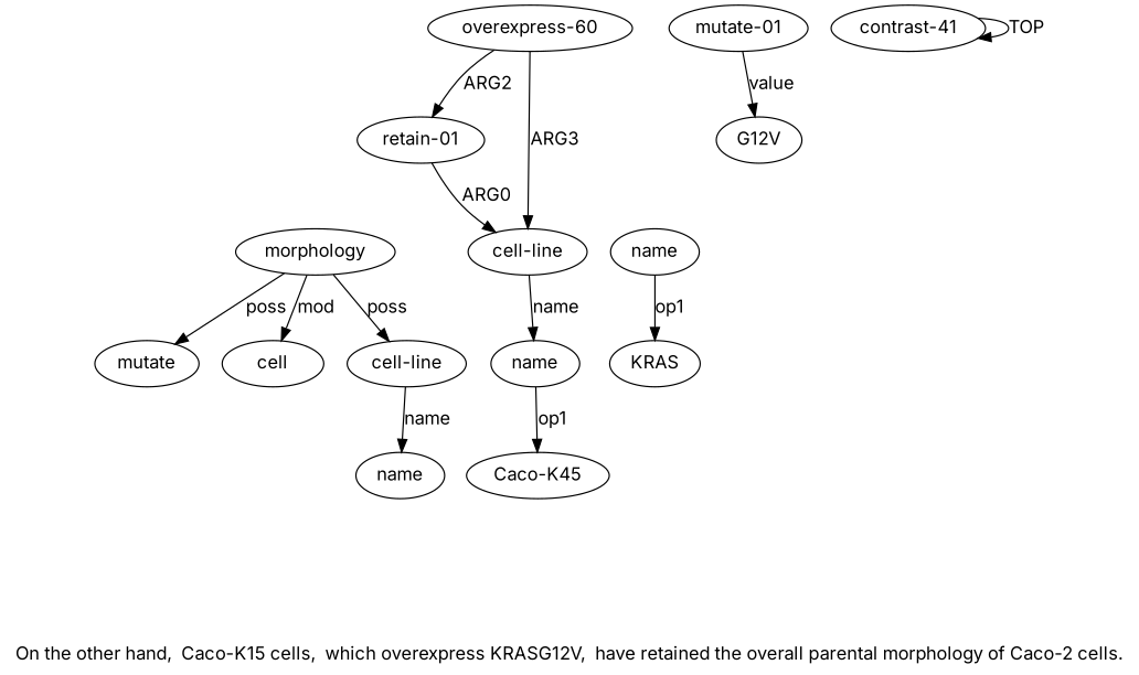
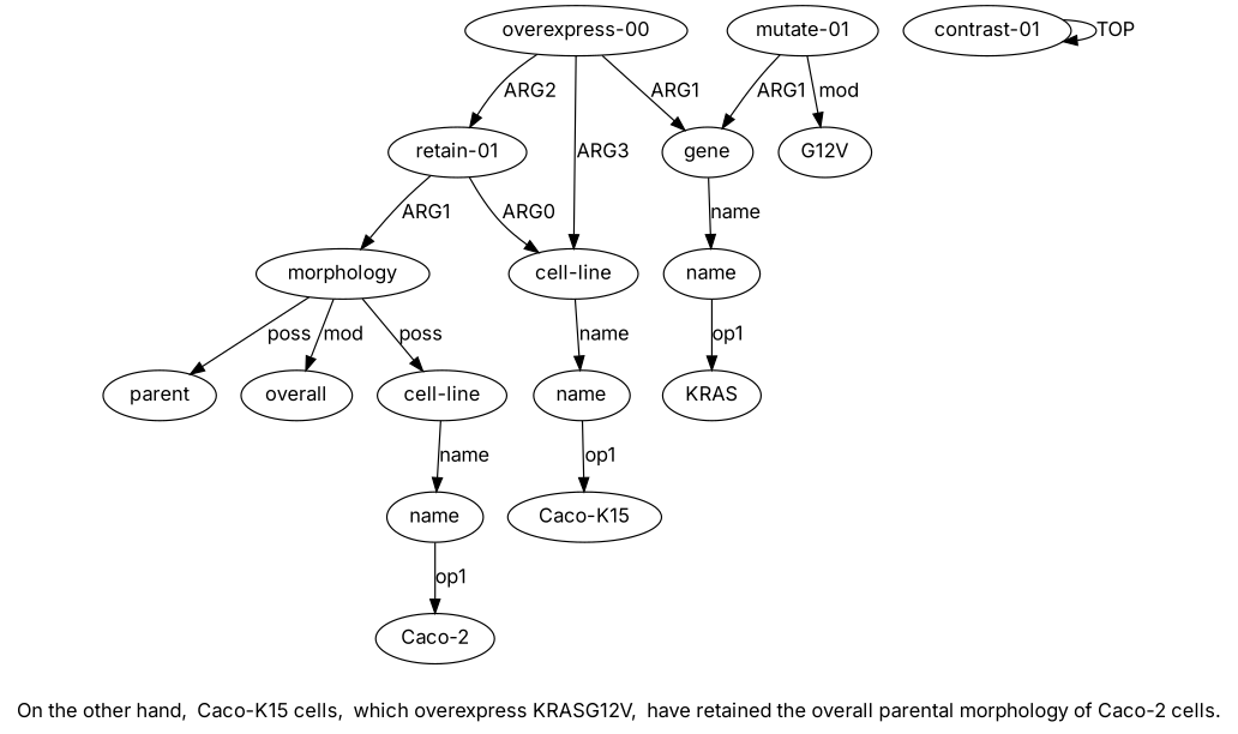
  digraph {
    fontname=Inter
    label="On the other hand,  Caco-K15 cells,  which overexpress KRASG12V,  have retained the overall parental morphology of Caco-2 cells."
    node [color=black fontname=Inter gold_ind=-1 gold_label=name test_ind=-1 test_label=name]
    edge [color=black fontname=Inter gold_label=name test_label=name]
    n1 [gold_ind=11 gold_label="cell-line" label="cell-line" test_ind=11 test_label="cell-line"]
    n2 [gold_ind=12 label=name test_ind=12]
-   n4 [gold_ind=10 gold_label=parent label=mutate test_ind=10 test_label=parent]
+   n3 [gold_label="Caco-2" label="Caco-2" test_label="Caco-2"]
+   n4 [gold_ind=10 gold_label=parent label=parent test_ind=10 test_label=parent]
    n5 [gold_label=KRAS label=KRAS test_label=KRAS]
    n6 [gold_label=G12V label=G12V test_label=G12V]
    n7 [gold_ind=1 gold_label="retain-01" label="retain-01" test_ind=1 test_label="retain-01"]
    n8 [gold_ind=2 gold_label="cell-line" label="cell-line" test_ind=2 test_label="cell-line"]
    n9 [gold_ind=8 gold_label=morphology label=morphology test_ind=8 test_label=morphology]
    n10 [gold_ind=3 label=name test_ind=3]
-   n11 [gold_ind=9 gold_label=overall label=cell test_ind=9 test_label=overall]
-   n12 [gold_label="Caco-K15" label="Caco-K45" test_label="Caco-K15"]
-   n13 [gold_ind=0 gold_label="contrast-01" label="contrast-41" test_ind=0 test_label="contrast-01"]
+   n11 [gold_ind=9 gold_label=overall label=overall test_ind=9 test_label=overall]
+   n12 [gold_label="Caco-K15" label="Caco-K15" test_label="Caco-K15"]
+   n13 [gold_ind=0 gold_label="contrast-01" label="contrast-01" test_ind=0 test_label="contrast-01"]
+   n14 [gold_ind=5 gold_label=gene label=gene test_ind=5 test_label=gene]
    n15 [gold_ind=6 label=name test_ind=6]
-   n16 [gold_ind=4 gold_label="overexpress-00" label="overexpress-60" test_ind=4 test_label="overexpress-00"]
+   n16 [gold_ind=4 gold_label="overexpress-00" label="overexpress-00" test_ind=4 test_label="overexpress-00"]
    n17 [gold_ind=7 gold_label="mutate-01" label="mutate-01" test_ind=7 test_label="mutate-01"]
    n1 -> n2 [label=name]
+   n2 -> n3 [gold_label=op1 label=op1 test_label=op1]
    n7 -> n8 [gold_label=ARG0 label=ARG0 test_label=ARG0]
+   n7 -> n9 [gold_label=ARG1 label=ARG1 test_label=ARG1]
    n8 -> n10 [label=name]
    n9 -> n1 [gold_label=poss label=poss test_label=poss]
    n9 -> n4 [gold_label=mod label=poss test_label=mod]
    n9 -> n11 [gold_label=mod label=mod test_label=mod]
    n10 -> n12 [gold_label=op1 label=op1 test_label=op1]
    n13 -> n13 [gold_label=TOP label=TOP test_label=TOP]
+   n14 -> n15 [label=name]
    n15 -> n5 [gold_label=op1 label=op1 test_label=op1]
    n16 -> n7 [gold_label=ARG2 label=ARG2 test_label=ARG2]
    n16 -> n8 [gold_label=ARG3 label=ARG3 test_label=ARG3]
-   n17 -> n6 [gold_label=value label=value test_label=value]
+   n16 -> n14 [gold_label=ARG1 label=ARG1 test_label=ARG1]
+   n17 -> n6 [gold_label=value label=mod test_label=value]
+   n17 -> n14 [gold_label=ARG1 label=ARG1 test_label=ARG1]
  }
